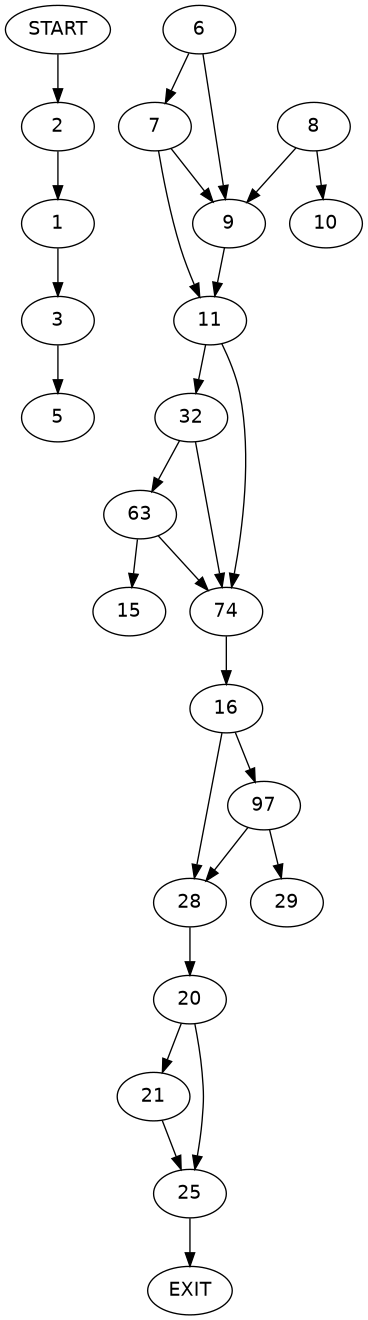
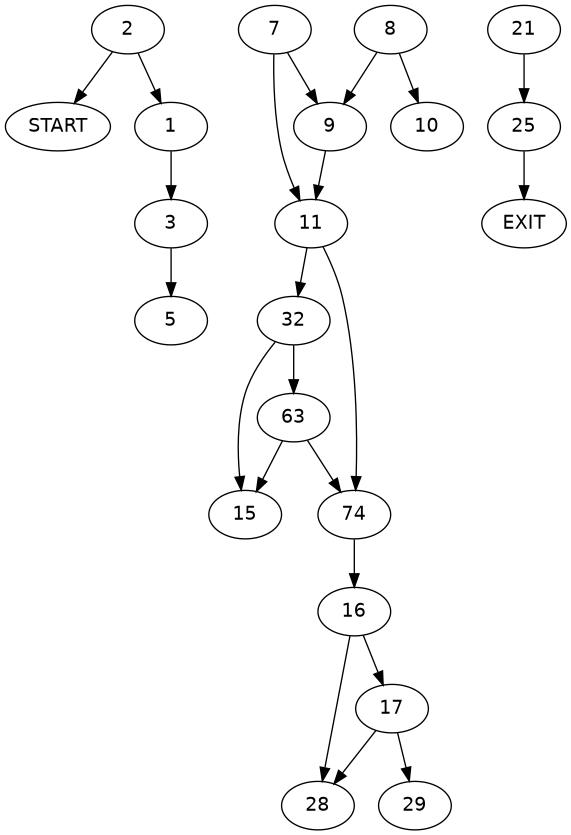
  digraph {
    fontname="DejaVu Sans"
    node [fontname="DejaVu Sans"]
    edge [fontname="DejaVu Sans"]
    n1 [label=START]
    2
    1
    3
    5
-   6
    7
    9
    11
    8
    10
    n12 [label=32]
    n13 [label=74]
    n14 [label=63]
    16
    15
-   17 [label=97]
+   17
    n18 [label=28]
    n19 [label=29]
-   20
    21
    n22 [label=25]
    n23 [label=EXIT]
-   n1 -> 2
+   2 -> n1
    2 -> 1
    1 -> 3
    3 -> 5
-   6 -> 7
-   6 -> 9
    7 -> 9
    7 -> 11
    9 -> 11
    11 -> n12
    11 -> n13
    8 -> 9
    8 -> 10
-   n12 -> n13
+   n12 -> 15
    n12 -> n14
    n13 -> 16
    n14 -> n13
    n14 -> 15
    16 -> 17
    16 -> n18
    17 -> n18
    17 -> n19
-   n18 -> 20
-   20 -> 21
-   20 -> n22
    21 -> n22
    n22 -> n23
  }
